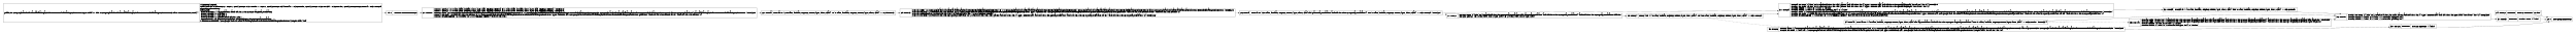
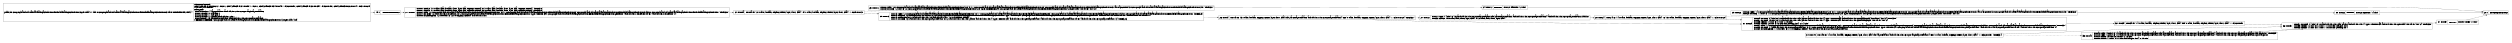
  digraph {
    rankdir=LR
    node [shape=record]
-   n1 [label="{19\:\ ?|MTH_IMMUTABLE_BLOCK\l}"]
+   n1 [label="{19\:\ ?|MTH_ENTER_BLOCK\l}"]
    n2 [label="{21\:\ 0x0000|0x0000: CONST  (r0 I:??[int, float, boolean, short, byte, char, OBJECT, ARRAY]) = (0 ??[int, float, boolean, short, byte, char, OBJECT, ARRAY])  (LINE:318)\l0x0001: CONST  (r1 I:??[int, float, boolean, short, byte, char, OBJECT, ARRAY]) = (0 ??[int, float, boolean, short, byte, char, OBJECT, ARRAY])  (LINE:319)\l0x0002: IGET  (r2 I:com.google.android.material.floatingactionbutton.ExtendedFloatingActionButton) = (r7 I:com.google.android.material.floatingactionbutton.ExtendedFloatingActionButton$3) com.google.android.material.floatingactionbutton.ExtendedFloatingActionButton.3.this$0 com.google.android.material.floatingactionbutton.ExtendedFloatingActionButton  (LINE:320)\l0x0004: INVOKE  (r2 I:android.view.ViewParent) = (r2 I:com.google.android.material.floatingactionbutton.ExtendedFloatingActionButton) type: VIRTUAL call: com.google.android.material.floatingactionbutton.ExtendedFloatingActionButton.getParent():android.view.ViewParent A[MD:():android.view.ViewParent (s)]\l0x0008: INSTANCE_OF  (r2 I:boolean) = (r2 I:??[OBJECT, ARRAY]) android.view.View \l}"]
    n3 [label="{22\:\ 0x000a|0x000a: IF  (r2 I:??[int, boolean, OBJECT, ARRAY, byte, short, char]) != (0 ??[int, boolean, OBJECT, ARRAY, byte, short, char])  \-\> B:25:0x0013 \l}"]
+   n4 [label="{23\:\ 0x000c|0x000c: IGET  (r2 I:com.google.android.material.floatingactionbutton.ExtendedFloatingActionButton$Size) = (r7 I:com.google.android.material.floatingactionbutton.ExtendedFloatingActionButton$3) com.google.android.material.floatingactionbutton.ExtendedFloatingActionButton.3.val$wrapContentSize com.google.android.material.floatingactionbutton.ExtendedFloatingActionButton$Size  (LINE:321)\l0x000e: INVOKE  (r2 I:int) = (r2 I:com.google.android.material.floatingactionbutton.ExtendedFloatingActionButton$Size) type: INTERFACE call: com.google.android.material.floatingactionbutton.ExtendedFloatingActionButton.Size.getWidth():int A[MD:():int (m)]\l}"]
    n5 [label="{25\:\ 0x0013|0x0013: IGET  (r2 I:com.google.android.material.floatingactionbutton.ExtendedFloatingActionButton) = (r7 I:com.google.android.material.floatingactionbutton.ExtendedFloatingActionButton$3) com.google.android.material.floatingactionbutton.ExtendedFloatingActionButton.3.this$0 com.google.android.material.floatingactionbutton.ExtendedFloatingActionButton  (LINE:323)\l0x0015: INVOKE  (r2 I:android.view.ViewParent) = (r2 I:com.google.android.material.floatingactionbutton.ExtendedFloatingActionButton) type: VIRTUAL call: com.google.android.material.floatingactionbutton.ExtendedFloatingActionButton.getParent():android.view.ViewParent A[MD:():android.view.ViewParent (s)]\l0x0019: CHECK_CAST (r2 I:android.view.View) = (android.view.View) (r2 I:??[OBJECT, ARRAY]) \l0x001b: INVOKE  (r3 I:android.view.ViewGroup$LayoutParams) = (r2 I:android.view.View A[D('parent' android.view.View)]) type: VIRTUAL call: android.view.View.getLayoutParams():android.view.ViewGroup$LayoutParams A[MD:():android.view.ViewGroup$LayoutParams (c)] (LINE:326)\l}"]
    n6 [label="{24\:\ 0x0012|RETURN\l|0x0012: RETURN  (r2 I:int) \l}"]
    n7 [label="{26\:\ 0x001f|0x001f: IF  (r3 I:??[int, boolean, OBJECT, ARRAY, byte, short, char] A[D('parentLayoutParams' android.view.ViewGroup$LayoutParams)]) == (0 ??[int, boolean, OBJECT, ARRAY, byte, short, char])  \-\> B:31:0x002d  (LINE:327)\l}"]
    n8 [label="{20\:\ ?|BLOCK_EXIT_BLOCK\l}"]
    n9 [label="{27\:\ 0x0021|0x0021: IGET  (r4 I:int) = (r3 I:android.view.ViewGroup$LayoutParams A[D('parentLayoutParams' android.view.ViewGroup$LayoutParams)]) android.view.ViewGroup.LayoutParams.width int \l0x0023: CONST  (r5 I:??[int, float, short, byte, char]) = (\-2 ??[int, float, short, byte, char]) \l}"]
    n10 [label="{31\:\ 0x002d|0x002d: INVOKE  (r4 I:int) = (r2 I:android.view.View A[D('parent' android.view.View)]) type: VIRTUAL call: android.view.View.getPaddingLeft():int A[MD:():int (c)] (LINE:330)\l0x0031: INVOKE  (r5 I:int) = (r2 I:android.view.View A[D('parent' android.view.View)]) type: VIRTUAL call: android.view.View.getPaddingRight():int A[MD:():int (c)]\l0x0035: ARITH  (r4 I:int) = (r4 I:int) + (r5 I:int) \l0x0036: ARITH  (r0 I:int) = (r0 I:int A[D('padding' int)]) + (r4 I:int) \l0x0037: IGET  (r4 I:com.google.android.material.floatingactionbutton.ExtendedFloatingActionButton) = (r7 I:com.google.android.material.floatingactionbutton.ExtendedFloatingActionButton$3) com.google.android.material.floatingactionbutton.ExtendedFloatingActionButton.3.this$0 com.google.android.material.floatingactionbutton.ExtendedFloatingActionButton  (LINE:331)\l0x0039: INVOKE  (r4 I:android.view.ViewGroup$LayoutParams) = (r4 I:com.google.android.material.floatingactionbutton.ExtendedFloatingActionButton) type: VIRTUAL call: com.google.android.material.floatingactionbutton.ExtendedFloatingActionButton.getLayoutParams():android.view.ViewGroup$LayoutParams A[MD:():android.view.ViewGroup$LayoutParams (s)]\l0x003d: INSTANCE_OF  (r4 I:boolean) = (r4 I:??[OBJECT, ARRAY]) android.view.ViewGroup$MarginLayoutParams \l}"]
    n11 [label="{28\:\ 0x0024|0x0024: IF  (r4 I:??[int, boolean, OBJECT, ARRAY, byte, short, char]) != (r5 I:??[int, boolean, OBJECT, ARRAY, byte, short, char])  \-\> B:31:0x002d \l}"]
    n12 [label="{32\:\ 0x003f|0x003f: IF  (r4 I:??[int, boolean, OBJECT, ARRAY, byte, short, char]) == (0 ??[int, boolean, OBJECT, ARRAY, byte, short, char])  \-\> B:36:0x0051 \l}"]
    n13 [label="{29\:\ 0x0026|0x0026: IGET  (r4 I:com.google.android.material.floatingactionbutton.ExtendedFloatingActionButton$Size) = (r7 I:com.google.android.material.floatingactionbutton.ExtendedFloatingActionButton$3) com.google.android.material.floatingactionbutton.ExtendedFloatingActionButton.3.val$wrapContentSize com.google.android.material.floatingactionbutton.ExtendedFloatingActionButton$Size  (LINE:328)\l0x0028: INVOKE  (r4 I:int) = (r4 I:com.google.android.material.floatingactionbutton.ExtendedFloatingActionButton$Size) type: INTERFACE call: com.google.android.material.floatingactionbutton.ExtendedFloatingActionButton.Size.getWidth():int A[MD:():int (m)]\l}"]
    n14 [label="{30\:\ 0x002c|RETURN\l|0x002c: RETURN  (r4 I:int) \l}"]
    n15 [label="{36\:\ 0x0051|0x0051: INVOKE  (r4 I:int) = (r2 I:android.view.View A[D('parent' android.view.View)]) type: VIRTUAL call: android.view.View.getWidth():int A[MD:():int (c)] (LINE:338)\l0x0055: ARITH  (r4 I:int) = (r4 I:int) \- (r1 I:int A[D('margins' int)]) \l0x0056: ARITH  (r4 I:int) = (r4 I:int) \- (r0 I:int A[D('padding' int)]) \l}"]
    n16 [label="{37\:\ 0x0057|RETURN\l|0x0057: LINE  (r4 I:int) \l}"]
    n17 [label="{34\:\ 0x0049|0x0049: IF  (r4 I:??[int, boolean, OBJECT, ARRAY, byte, short, char] A[D('layoutParams' android.view.ViewGroup$MarginLayoutParams)]) == (0 ??[int, boolean, OBJECT, ARRAY, byte, short, char])  \-\> B:36:0x0051  (LINE:334)\l}"]
    n18 [label="{35\:\ 0x004b|0x004b: IGET  (r5 I:int) = (r4 I:android.view.ViewGroup$MarginLayoutParams A[D('layoutParams' android.view.ViewGroup$MarginLayoutParams)]) android.view.ViewGroup.MarginLayoutParams.leftMargin int  (LINE:335)\l0x004d: IGET  (r6 I:int) = (r4 I:android.view.ViewGroup$MarginLayoutParams A[D('layoutParams' android.view.ViewGroup$MarginLayoutParams)]) android.view.ViewGroup.MarginLayoutParams.rightMargin int \l0x004f: ARITH  (r5 I:int) = (r5 I:int) + (r6 I:int) \l0x0050: ARITH  (r1 I:int) = (r1 I:int A[D('margins' int)]) + (r5 I:int) \l}"]
    n19 [label="{public int com.google.android.material.floatingactionbutton.ExtendedFloatingActionButton.3.getWidth((r7 'this' I:com.google.android.material.floatingactionbutton.ExtendedFloatingActionButton$3 A[IMMUTABLE_TYPE, THIS]))  | USE_LINES_HINTS\lCROSS_EDGE: B:30:0x002c \-\> B:20:?, CROSS_EDGE: B:37:0x0057 \-\> B:20:?, CROSS_EDGE: B:34:0x0049 \-\> B:36:0x0051, CROSS_EDGE: B:32:0x003f \-\> B:36:0x0051, CROSS_EDGE: B:26:0x001f \-\> B:31:0x002d\lINLINE_NOT_NEEDED\lDebug Info:\l  0x0049\-0x0051: r4 'layoutParams' Landroid\/view\/ViewGroup$MarginLayoutParams;\l  0x0001\-0x0057: r0 'padding' I\l  0x0002\-0x0057: r1 'margins' I\l  0x001b\-0x0057: r2 'parent' Landroid\/view\/View;\l  0x001f\-0x0057: r3 'parentLayoutParams' Landroid\/view\/ViewGroup$LayoutParams;\lMETHOD_OVERRIDE: [com.google.android.material.floatingactionbutton.ExtendedFloatingActionButton.Size.getWidth():int]\l}"]
    n1 -> n2
    n2 -> n3
+   n3 -> n4 [style=dashed]
    n3 -> n5
+   n4 -> n6
    n5 -> n7
    n6 -> n8
    n7 -> n9 [style=dashed]
    n7 -> n10
    n9 -> n11
    n10 -> n12
    n11 -> n10
    n11 -> n13 [style=dashed]
    n12 -> n15
    n13 -> n14
    n14 -> n8
    n15 -> n16
    n16 -> n8
    n17 -> n15
    n17 -> n18 [style=dashed]
    n18 -> n15
    n19 -> n1
  }
